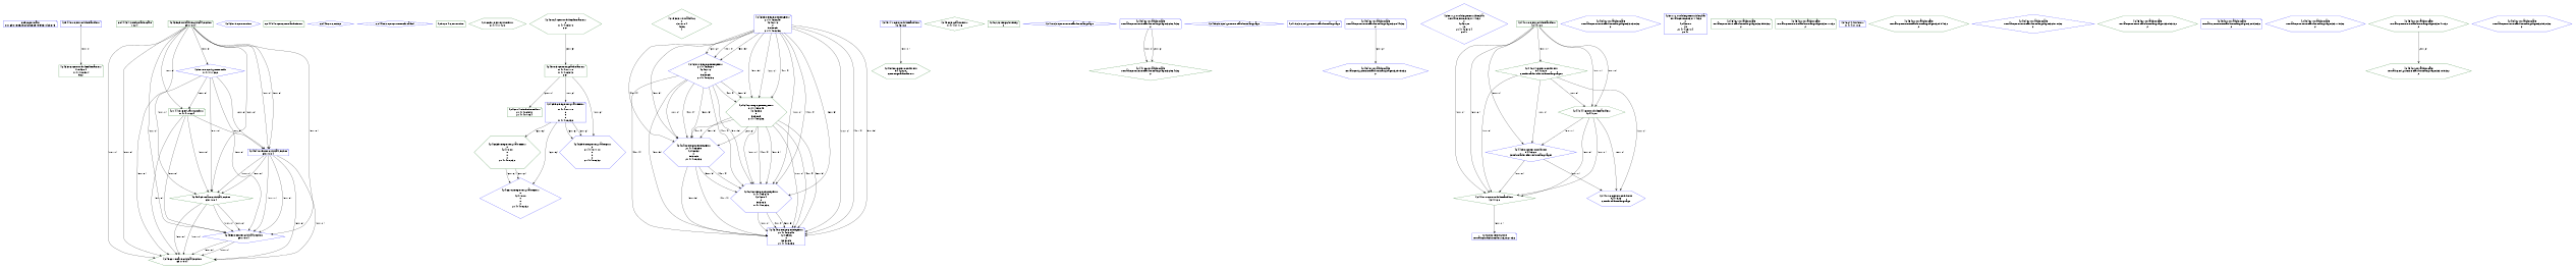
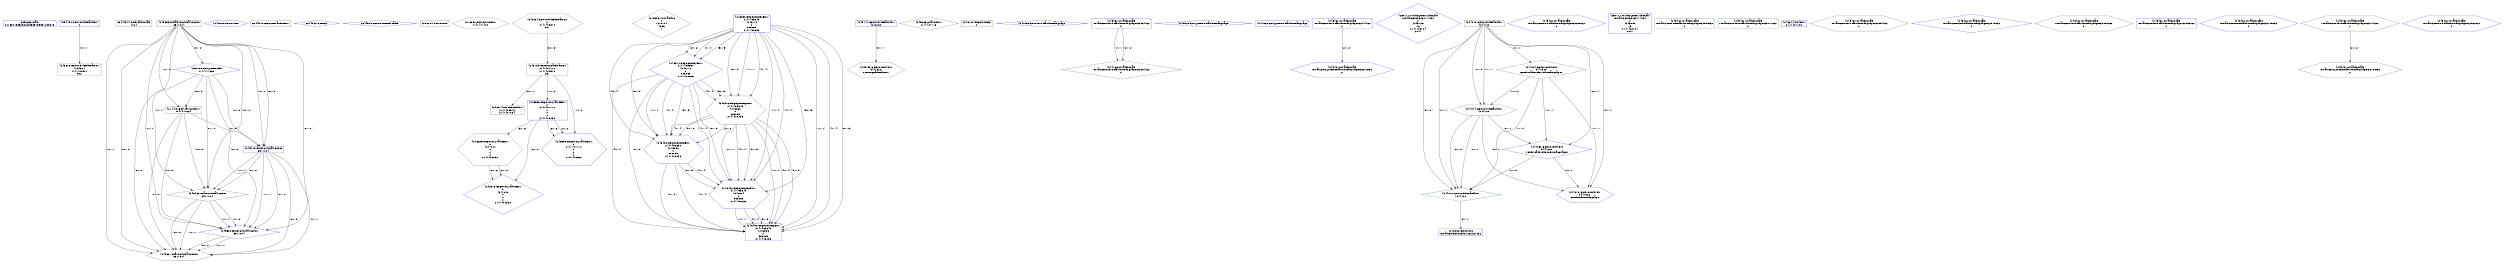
  digraph {
    node [color=blue shape=note]
    edge [arrowhead=vee]
    n1 [label="6850628.main\n0016901ee5292d2f8e89799931d23873"]
    n2 [label="4254480.GetModuleHandleW\n0"]
    n3 [color=darkgreen label="4243306.GetModuleFileNameW\n4194304\n2147408904\n522"]
    n4 [color=darkgreen label="6844434.SetThreadLocale\n1024"]
    n5 [color=darkgreen label="4243965.InitializeCriticalSection\n6917004"]
    n6 [label="4250188.GetSystemInfo\n2147417660" shape=diamond]
    n7 [color=darkgreen label="4214413.GetStartupInfoW\n2147417624"]
    n8 [label="4245418.EnterCriticalSection\n6917004"]
    n9 [color=darkgreen label="4245469.LeaveCriticalSection\n6917004" shape=diamond]
    n10 [label="4245580.EnterCriticalSection\n6917004" shape=diamond]
    n11 [color=darkgreen label="4245621.LeaveCriticalSection\n6917004" shape=hexagon]
    n12 [label="4243979.GetVersion\n" shape=hexagon]
    n13 [color=darkgreen label="6844540.GetCommandLineW\n"]
    n14 [label="6844560.GetACP\n" shape=diamond]
    n15 [label="6844580.GetCurrentThreadId\n" shape=diamond]
    n16 [color=darkgreen label="4250204.GetVersion\n"]
    n17 [color=darkgreen label="4276690.GetVersionExW\n2147417420" shape=hexagon]
    n18 [color=darkgreen label="4248064.GetModuleFileNameW\n0\n2147408370\n261" shape=hexagon]
    n19 [color=darkgreen label="4245785.GetLongPathNameW\n2147407710\n2147406542\n261"]
    n20 [color=darkgreen label="4246014.FindFirstFileW\n2147406542\n2147407064"]
    n21 [label="4246556.RegQueryValueExW\n0\n2147407710\n0\n0\n0\n2147408232"]
    n22 [label="4246599.RegQueryValueExW\n0\n2147407710\n0\n0\n0\n2147408232" shape=hexagon]
    n23 [color=darkgreen label="4215383.VirtualAlloc\n0\n1310704\n4096\n4" shape=diamond]
    n24 [label="4246338.RegOpenKeyExW\n2147483649\n4246772\n0\n983065\n2147408236"]
    n25 [label="4246372.RegOpenKeyExW\n2147483650\n4246772\n0\n983065\n2147408236" shape=diamond]
    n26 [color=darkgreen label="4246402.RegOpenKeyExW\n2147483649\n4246832\n0\n983065\n2147408236" shape=hexagon]
    n27 [label="4246432.RegOpenKeyExW\n2147483650\n4246832\n0\n983065\n2147408236" shape=hexagon]
    n28 [label="4246462.RegOpenKeyExW\n2147483649\n4246884\n0\n983065\n2147408236" shape=hexagon]
    n29 [label="4246492.RegOpenKeyExW\n2147483649\n4246936\n0\n983065\n2147408236"]
    n30 [label="4245741.GetModuleHandleW\n4246160"]
    n31 [color=darkgreen label="4245758.GetProcAddress\n9441320\nGetLongPathNameW" shape=hexagon]
    n32 [color=darkgreen label="4246635.RegQueryValueExW\n0\n4247000\n0\n0\n0\n2147408232" shape=hexagon]
    n33 [label="4246676.RegQueryValueExW\n0\n4247000\n0\n0\n0\n2147408232" shape=diamond]
    n34 [color=darkgreen label="4245683.CharNextW\n2147407716" shape=diamond]
    n35 [color=darkgreen label="4246722.RegCloseKey\n0"]
    n36 [label="4247883.GetUserDefaultUILanguage\n" shape=diamond]
    n37 [label="4245487.IsValidLocale\nretval_GetUserDefaultUILanguage_32964_32\n2"]
    n38 [color=darkgreen label="4244766.IsValidLocale\nretval_GetUserDefaultUILanguage_32964_32\n2" shape=diamond]
    n39 [label="4245525.GetSystemDefaultUILanguage\n" shape=diamond]
    n40 [label="4247923.GetSystemDefaultUILanguage\n"]
    n41 [label="4245487.IsValidLocale\nretval_GetUserDefaultUILanguage_32844_32\n2"]
    n42 [label="4245487.IsValidLocale\nretval_GetSystemDefaultUILanguage_32975_32\n2" shape=hexagon]
    n43 [label="4250171.MultiByteToWideChar\nretval_GetACP_32774_32\n0\n4243728\n16\n2147403704\n2047" shape=diamond]
    n44 [color=darkgreen label="4244018.GetModuleHandleW\n4244120"]
    n45 [color=darkgreen label="4244024.GetProcAddress\n9441320\nGetThreadPreferredUILanguages" shape=diamond]
    n46 [color=darkgreen label="4244044.GetModuleHandleW\n4244120" shape=hexagon]
    n47 [label="4244050.GetProcAddress\n9441320\nSetThreadPreferredUILanguages" shape=diamond]
    n48 [color=darkgreen label="4244070.GetModuleHandleW\n4244120" shape=diamond]
    n49 [label="4244076.GetProcAddress\n9441320\nGetThreadUILanguage" shape=hexagon]
    n50 [label="4246032.FindClose\nretval_FindFirstFileW_32827_32"]
    n51 [label="4245487.IsValidLocale\nretval_GetUserDefaultUILanguage_33038_32\n2" shape=hexagon]
    n52 [label="4250171.MultiByteToWideChar\nretval_GetACP_32774_32\n0\n4243880\n13\n2147403704\n2047"]
    n53 [color=darkgreen label="4245487.IsValidLocale\nretval_GetUserDefaultUILanguage_32959_32\n2"]
    n54 [color=darkgreen label="4245487.IsValidLocale\nretval_GetUserDefaultUILanguage_33017_32\n2"]
    n55 [label="4246044.lstrlenW\n2147407108"]
    n56 [color=darkgreen label="4245487.IsValidLocale\nretval_GetUserDefaultUILanguage_32954_32\n2" shape=hexagon]
    n57 [label="4245487.IsValidLocale\nretval_GetUserDefaultUILanguage_32978_32\n2" shape=diamond]
    n58 [color=darkgreen label="4245487.IsValidLocale\nretval_GetUserDefaultUILanguage_33053_32\n2" shape=hexagon]
    n59 [label="4245487.IsValidLocale\nretval_GetUserDefaultUILanguage_32853_32\n2"]
    n60 [label="4245487.IsValidLocale\nretval_GetUserDefaultUILanguage_33115_32\n2" shape=hexagon]
    n61 [color=darkgreen label="4245487.IsValidLocale\nretval_GetUserDefaultUILanguage_33041_32\n2" shape=hexagon]
    n62 [color=darkgreen label="4245487.IsValidLocale\nretval_GetSystemDefaultUILanguage_33189_32\n2" shape=hexagon]
    n63 [label="4245487.IsValidLocale\nretval_GetUserDefaultUILanguage_32952_32\n2" shape=hexagon]
    n2 -> n3 [arrowhead=normal label="(0-->1)"]
    n5 -> n6 [arrowhead=normal label="(0-->0)"]
    n5 -> n7 [label="(0-->0)"]
    n5 -> n8 [label="(1-->1)"]
    n5 -> n8 [label="(0-->0)"]
    n5 -> n9 [arrowhead=normal label="(1-->1)"]
    n5 -> n9 [label="(0-->0)"]
    n5 -> n10 [label="(1-->1)"]
    n5 -> n10 [arrowhead=normal label="(0-->0)"]
    n5 -> n11 [label="(1-->1)"]
    n5 -> n11 [label="(0-->0)"]
    n6 -> n7 [arrowhead=normal label="(0-->0)"]
    n6 -> n8 [arrowhead=normal label="(0-->0)"]
    n6 -> n9 [label="(0-->0)"]
    n6 -> n10 [label="(0-->0)"]
    n6 -> n11 [arrowhead=normal label="(0-->0)"]
    n7 -> n8 [label="(0-->0)"]
    n7 -> n9 [label="(0-->0)"]
    n7 -> n10 [arrowhead=normal label="(0-->0)"]
    n7 -> n11 [arrowhead=normal label="(0-->0)"]
    n8 -> n9 [label="(1-->1)"]
    n8 -> n9 [label="(0-->0)"]
    n8 -> n10 [label="(1-->1)"]
    n8 -> n10 [label="(0-->0)"]
    n8 -> n11 [label="(1-->1)"]
    n8 -> n11 [label="(0-->0)"]
    n9 -> n10 [arrowhead=normal label="(1-->1)"]
    n9 -> n10 [arrowhead=normal label="(0-->0)"]
    n9 -> n11 [arrowhead=normal label="(1-->1)"]
    n9 -> n11 [label="(0-->0)"]
    n10 -> n11 [label="(1-->1)"]
    n10 -> n11 [label="(0-->0)"]
    n18 -> n19 [arrowhead=normal label="(3-->3)"]
    n19 -> n20 [label="(2-->1)"]
    n19 -> n21 [arrowhead=normal label="(1-->2)"]
    n19 -> n22 [label="(1-->2)"]
    n21 -> n22 [label="(2-->2)"]
    n21 -> n22 [arrowhead=normal label="(6-->6)"]
    n21 -> n32 [label="(6-->6)"]
    n21 -> n33 [arrowhead=normal label="(6-->6)"]
    n24 -> n25 [label="(2-->2)"]
    n24 -> n25 [label="(4-->4)"]
    n24 -> n25 [arrowhead=normal label="(5-->5)"]
    n24 -> n26 [label="(1-->1)"]
    n24 -> n26 [label="(4-->4)"]
    n24 -> n26 [label="(5-->5)"]
    n24 -> n27 [label="(4-->4)"]
    n24 -> n27 [label="(5-->5)"]
    n24 -> n28 [arrowhead=normal label="(1-->1)"]
    n24 -> n28 [arrowhead=normal label="(4-->4)"]
    n24 -> n28 [label="(5-->5)"]
    n24 -> n29 [arrowhead=normal label="(1-->1)"]
    n24 -> n29 [label="(4-->4)"]
    n24 -> n29 [label="(5-->5)"]
    n25 -> n26 [arrowhead=normal label="(4-->4)"]
    n25 -> n26 [arrowhead=normal label="(5-->5)"]
    n25 -> n27 [arrowhead=normal label="(1-->1)"]
    n25 -> n27 [arrowhead=normal label="(4-->4)"]
    n25 -> n27 [label="(5-->5)"]
    n25 -> n28 [label="(4-->4)"]
    n25 -> n28 [label="(5-->5)"]
    n25 -> n29 [arrowhead=normal label="(4-->4)"]
    n25 -> n29 [label="(5-->5)"]
    n26 -> n27 [arrowhead=normal label="(2-->2)"]
    n26 -> n27 [label="(4-->4)"]
    n26 -> n27 [label="(5-->5)"]
    n26 -> n28 [label="(1-->1)"]
    n26 -> n28 [label="(4-->4)"]
    n26 -> n28 [arrowhead=normal label="(5-->5)"]
    n26 -> n29 [arrowhead=normal label="(1-->1)"]
    n26 -> n29 [arrowhead=normal label="(4-->4)"]
    n26 -> n29 [label="(5-->5)"]
    n27 -> n28 [label="(4-->4)"]
    n27 -> n28 [label="(5-->5)"]
    n27 -> n29 [arrowhead=normal label="(4-->4)"]
    n27 -> n29 [arrowhead=normal label="(5-->5)"]
    n28 -> n29 [label="(1-->1)"]
    n28 -> n29 [arrowhead=normal label="(4-->4)"]
    n28 -> n29 [arrowhead=normal label="(5-->5)"]
    n30 -> n31 [label="(0-->1)"]
    n32 -> n33 [arrowhead=normal label="(2-->2)"]
    n32 -> n33 [arrowhead=normal label="(6-->6)"]
    n37 -> n38 [label="(1-->1)"]
    n37 -> n38 [label="(2-->2)"]
    n41 -> n42 [label="(2-->2)"]
    n44 -> n45 [label="(0-->1)"]
    n44 -> n46 [arrowhead=normal label="(1-->1)"]
    n44 -> n46 [label="(0-->0)"]
    n44 -> n47 [arrowhead=normal label="(0-->1)"]
    n44 -> n48 [arrowhead=normal label="(1-->1)"]
    n44 -> n48 [label="(0-->0)"]
+   n44 -> n49 [arrowhead=normal label="(0-->1)"]
    n45 -> n46 [label="(1-->0)"]
    n45 -> n47 [label="(1-->1)"]
    n45 -> n48 [label="(1-->0)"]
    n45 -> n49 [arrowhead=normal label="(1-->1)"]
    n46 -> n47 [label="(0-->1)"]
    n46 -> n48 [label="(1-->1)"]
    n46 -> n48 [arrowhead=normal label="(0-->0)"]
    n46 -> n49 [label="(0-->1)"]
    n47 -> n48 [arrowhead=normal label="(1-->0)"]
    n47 -> n49 [arrowhead=normal label="(1-->1)"]
    n48 -> n50 [label="(0-->1)"]
    n61 -> n62 [label="(2-->2)"]
  }
